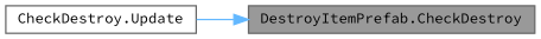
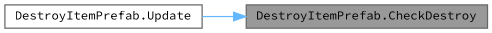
  digraph {
    rankdir=RL
    fontname="Source Code Pro"
    node [fontname="Source Code Pro" fontsize=10 shape=box style=filled]
    n1 [color=gray40 fillcolor=grey60 fontcolor=black height=0.2 label="DestroyItemPrefab.CheckDestroy" width=0.4]
-   n2 [color=grey40 fillcolor=white height=0.2 label="CheckDestroy.Update" width=0.4]
+   n2 [color=grey40 fillcolor=white height=0.2 label="DestroyItemPrefab.Update" width=0.4]
    n1 -> n2 [color=steelblue1 dir=back fontname="Source Code Pro" fontsize=10 labelfontname=Helvetica labelfontsize=10 style=solid]
  }
